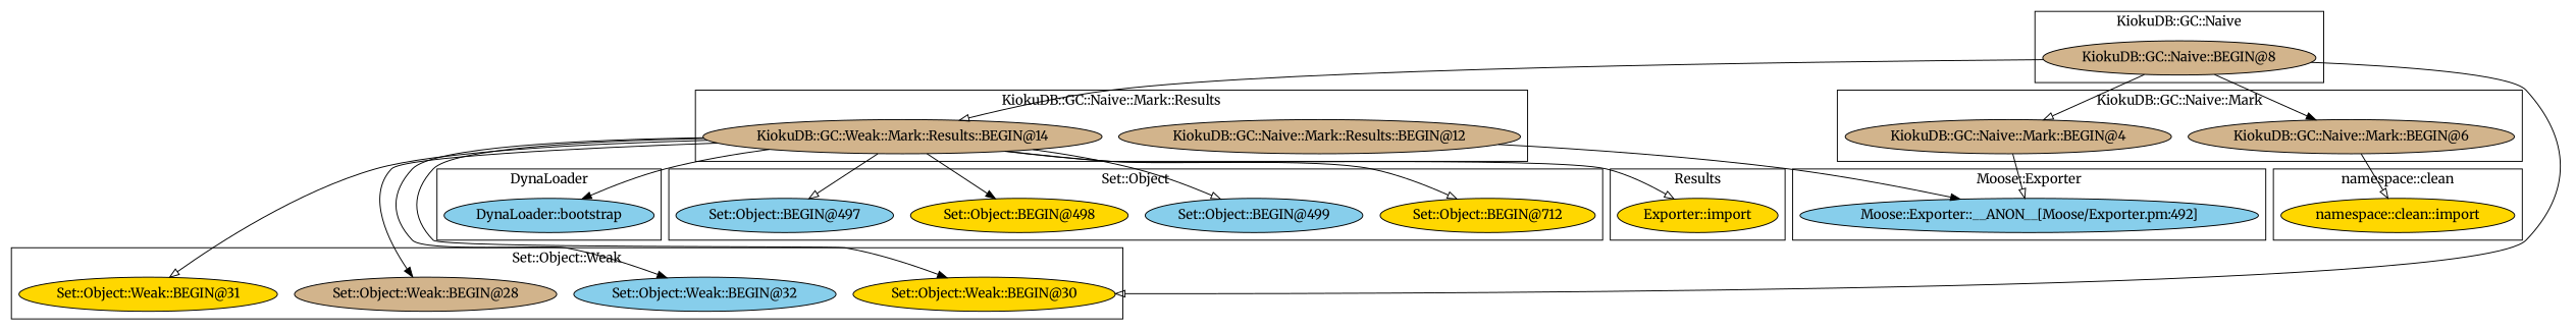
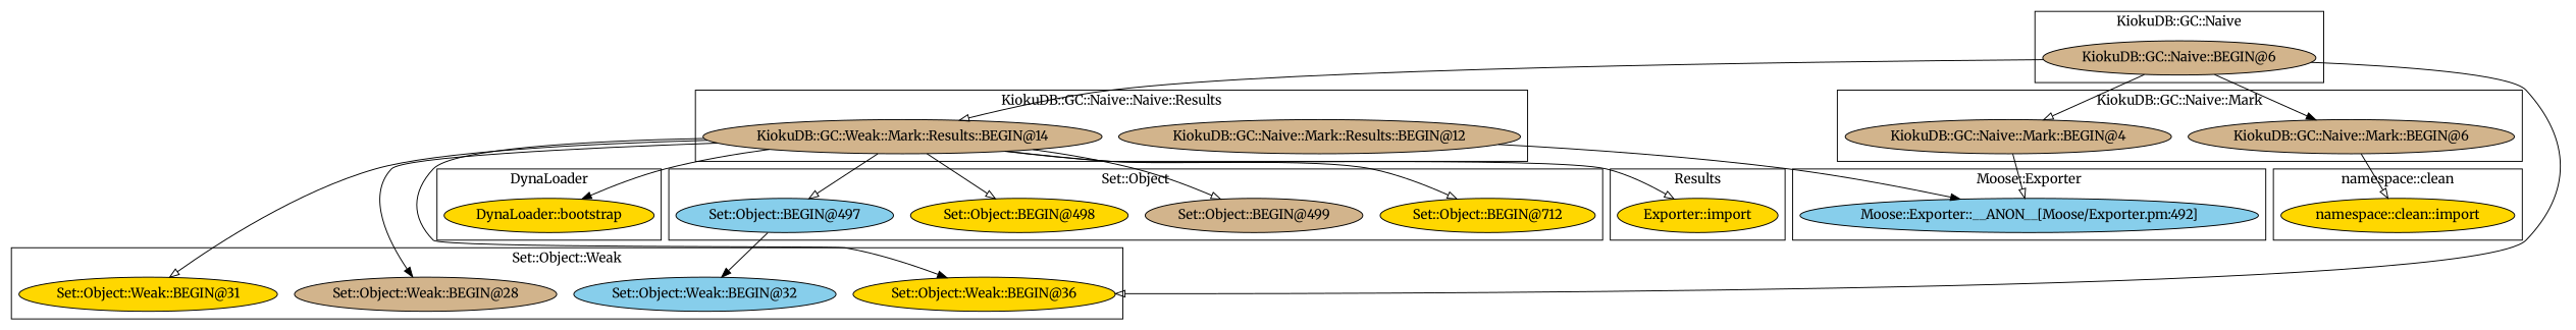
  digraph {
    fontname=Merriweather
    node [fillcolor=tan fontname=Merriweather style=filled]
    edge [arrowhead=onormal fontname=Merriweather]
    "namespace::clean::import" [fillcolor=gold]
-   "DynaLoader::bootstrap" [fillcolor=skyblue]
+   "DynaLoader::bootstrap" [fillcolor=gold]
    "Set::Object::BEGIN@497" [fillcolor=skyblue]
    "Set::Object::BEGIN@712" [fillcolor=gold]
-   "Set::Object::BEGIN@499" [fillcolor=skyblue]
+   "Set::Object::BEGIN@499"
    "Set::Object::BEGIN@498" [fillcolor=gold]
-   "KiokuDB::GC::Naive::BEGIN@6" [label="KiokuDB::GC::Naive::BEGIN@8"]
+   "KiokuDB::GC::Naive::BEGIN@6"
    "Exporter::import" [fillcolor=gold]
    "Moose::Exporter::__ANON__[Moose/Exporter.pm:492]" [fillcolor=skyblue]
    n10 [label="KiokuDB::GC::Weak::Mark::Results::BEGIN@14"]
    "KiokuDB::GC::Naive::Mark::Results::BEGIN@12"
    "Set::Object::Weak::BEGIN@28"
-   "Set::Object::Weak::BEGIN@30" [fillcolor=gold]
+   "Set::Object::Weak::BEGIN@30" [fillcolor=gold label="Set::Object::Weak::BEGIN@36"]
    "Set::Object::Weak::BEGIN@32" [fillcolor=skyblue]
    "Set::Object::Weak::BEGIN@31" [fillcolor=gold]
    "KiokuDB::GC::Naive::Mark::BEGIN@4"
    "KiokuDB::GC::Naive::Mark::BEGIN@6"
    subgraph cluster_1 {
      label="namespace::clean"
      "namespace::clean::import"
    }
    subgraph cluster_2 {
      label=DynaLoader
      "DynaLoader::bootstrap"
    }
    subgraph cluster_3 {
      label="Set::Object"
      "Set::Object::BEGIN@497"
      "Set::Object::BEGIN@712"
      "Set::Object::BEGIN@499"
      "Set::Object::BEGIN@498"
    }
    subgraph cluster_4 {
      label="KiokuDB::GC::Naive"
      "KiokuDB::GC::Naive::BEGIN@6"
    }
    subgraph cluster_5 {
      label=Results
      "Exporter::import"
    }
    subgraph cluster_6 {
      label="Moose::Exporter"
      "Moose::Exporter::__ANON__[Moose/Exporter.pm:492]"
    }
    subgraph cluster_7 {
-     label="KiokuDB::GC::Naive::Mark::Results"
+     label="KiokuDB::GC::Naive::Naive::Results"
      n10
      "KiokuDB::GC::Naive::Mark::Results::BEGIN@12"
    }
    subgraph cluster_8 {
      label="Set::Object::Weak"
      "Set::Object::Weak::BEGIN@28"
      "Set::Object::Weak::BEGIN@30"
      "Set::Object::Weak::BEGIN@32"
      "Set::Object::Weak::BEGIN@31"
    }
    subgraph cluster_9 {
      label="KiokuDB::GC::Naive::Mark"
      "KiokuDB::GC::Naive::Mark::BEGIN@4"
      "KiokuDB::GC::Naive::Mark::BEGIN@6"
    }
    "KiokuDB::GC::Naive::BEGIN@6" -> n10
    "KiokuDB::GC::Naive::BEGIN@6" -> "Set::Object::Weak::BEGIN@30"
    "KiokuDB::GC::Naive::BEGIN@6" -> "KiokuDB::GC::Naive::Mark::BEGIN@4"
    "KiokuDB::GC::Naive::BEGIN@6" -> "KiokuDB::GC::Naive::Mark::BEGIN@6" [arrowhead=normal]
    n10 -> "DynaLoader::bootstrap" [arrowhead=normal]
    n10 -> "Set::Object::BEGIN@497"
    n10 -> "Set::Object::BEGIN@712"
    n10 -> "Set::Object::BEGIN@499"
-   n10 -> "Set::Object::BEGIN@498" [arrowhead=normal]
+   n10 -> "Set::Object::BEGIN@498"
    n10 -> "Exporter::import"
    n10 -> "Set::Object::Weak::BEGIN@28" [arrowhead=normal]
    n10 -> "Set::Object::Weak::BEGIN@30" [arrowhead=normal]
-   n10 -> "Set::Object::Weak::BEGIN@32" [arrowhead=normal]
+   "Set::Object::BEGIN@497" -> "Set::Object::Weak::BEGIN@32" [arrowhead=normal]
    n10 -> "Set::Object::Weak::BEGIN@31"
    "KiokuDB::GC::Naive::Mark::Results::BEGIN@12" -> "Moose::Exporter::__ANON__[Moose/Exporter.pm:492]" [arrowhead=normal]
    "KiokuDB::GC::Naive::Mark::BEGIN@4" -> "Moose::Exporter::__ANON__[Moose/Exporter.pm:492]"
    "KiokuDB::GC::Naive::Mark::BEGIN@6" -> "namespace::clean::import"
  }
